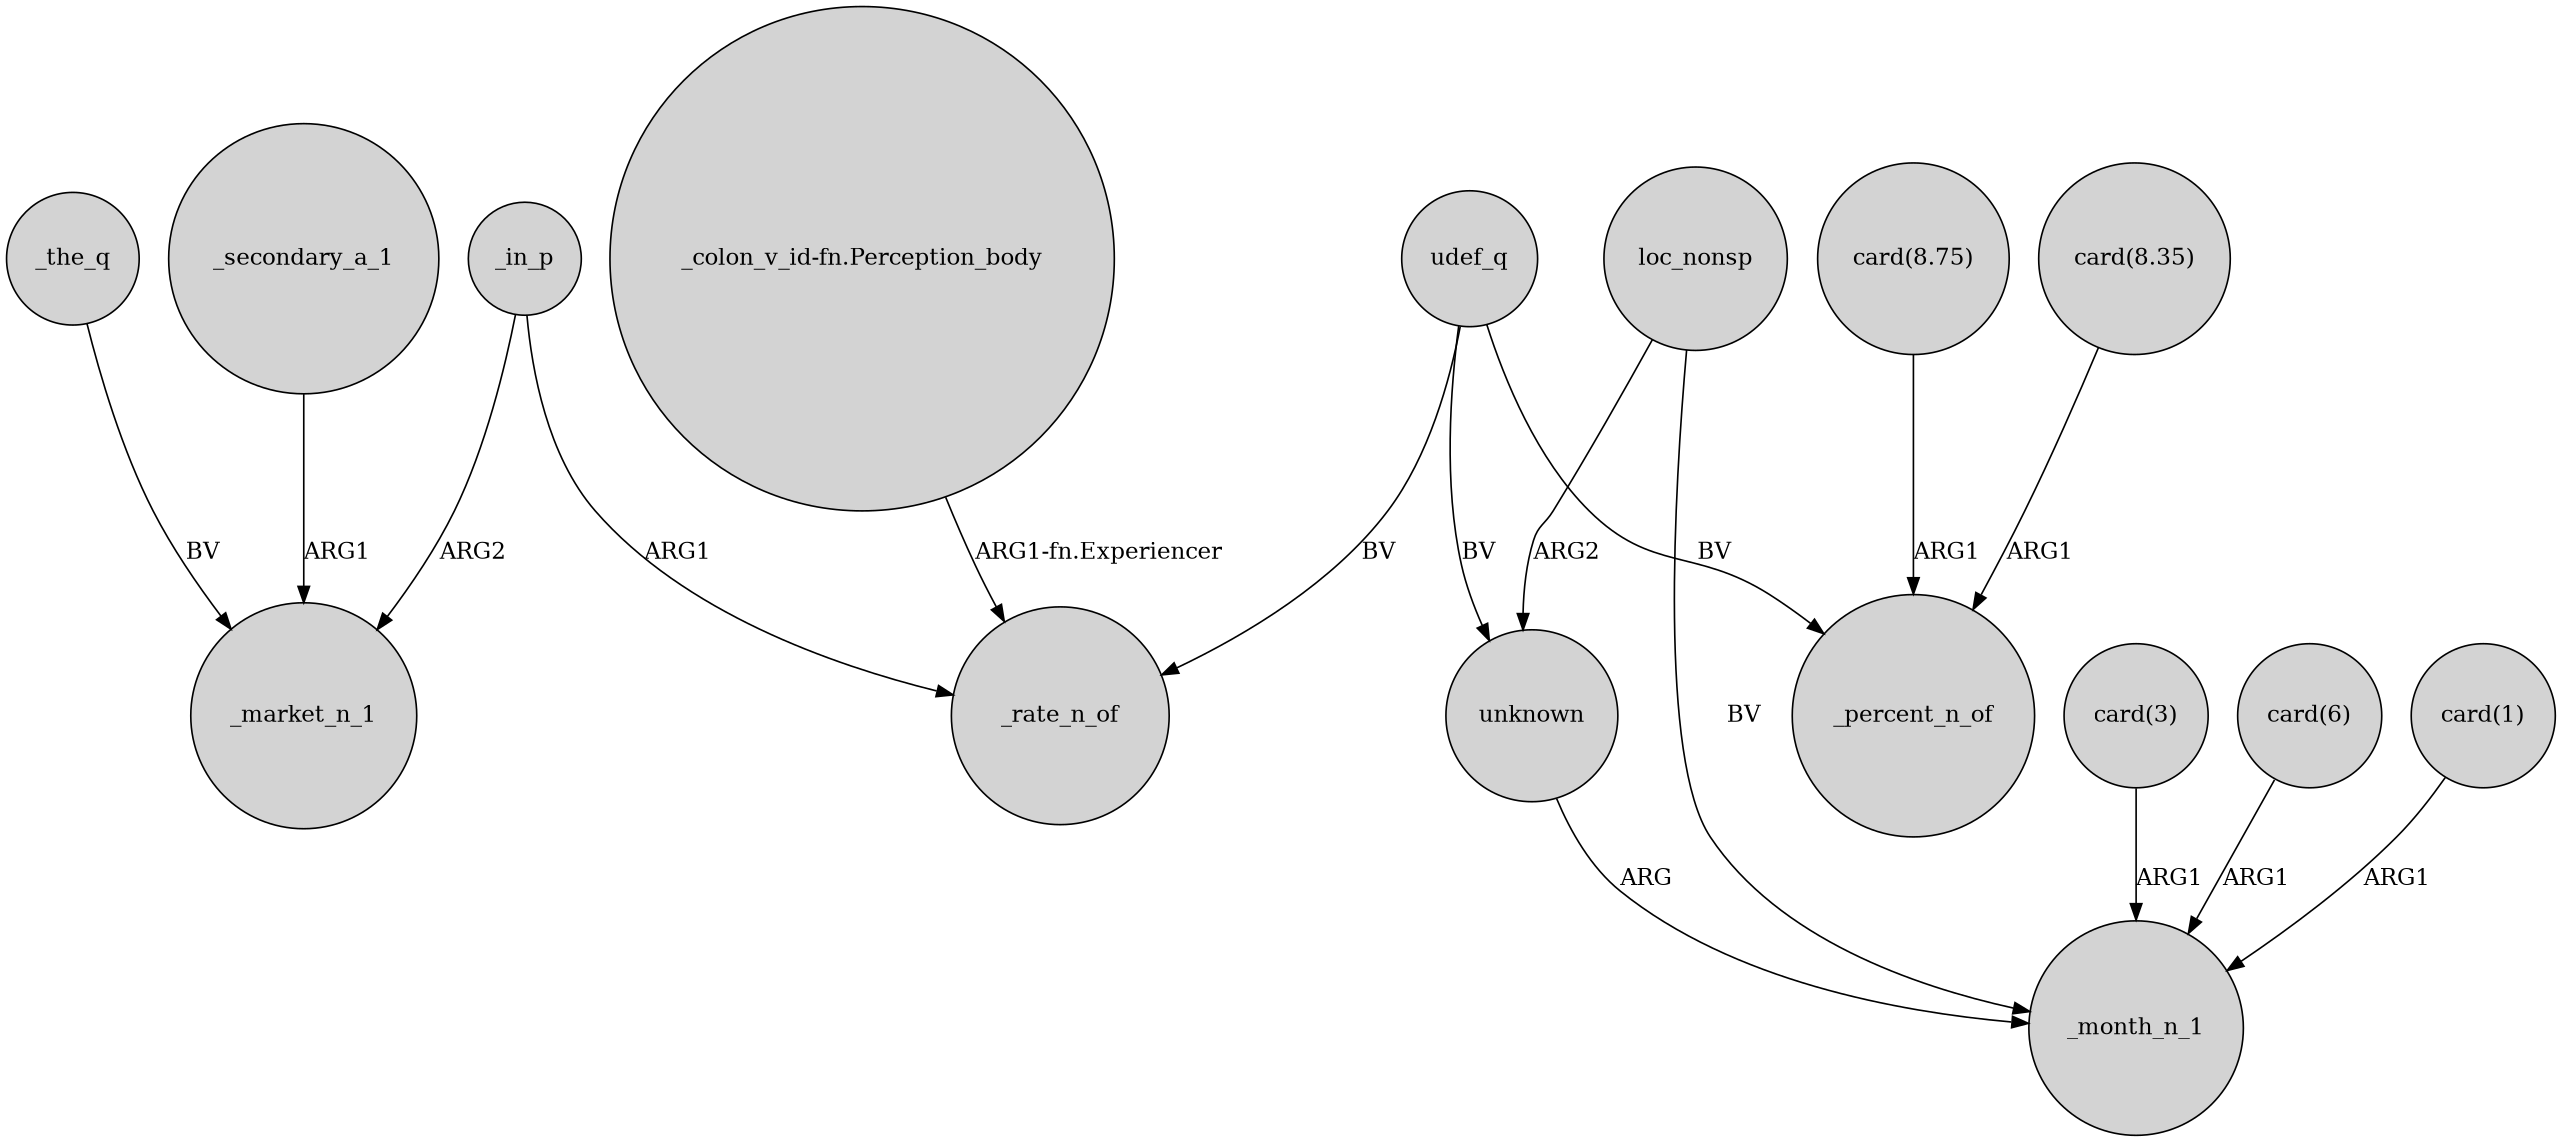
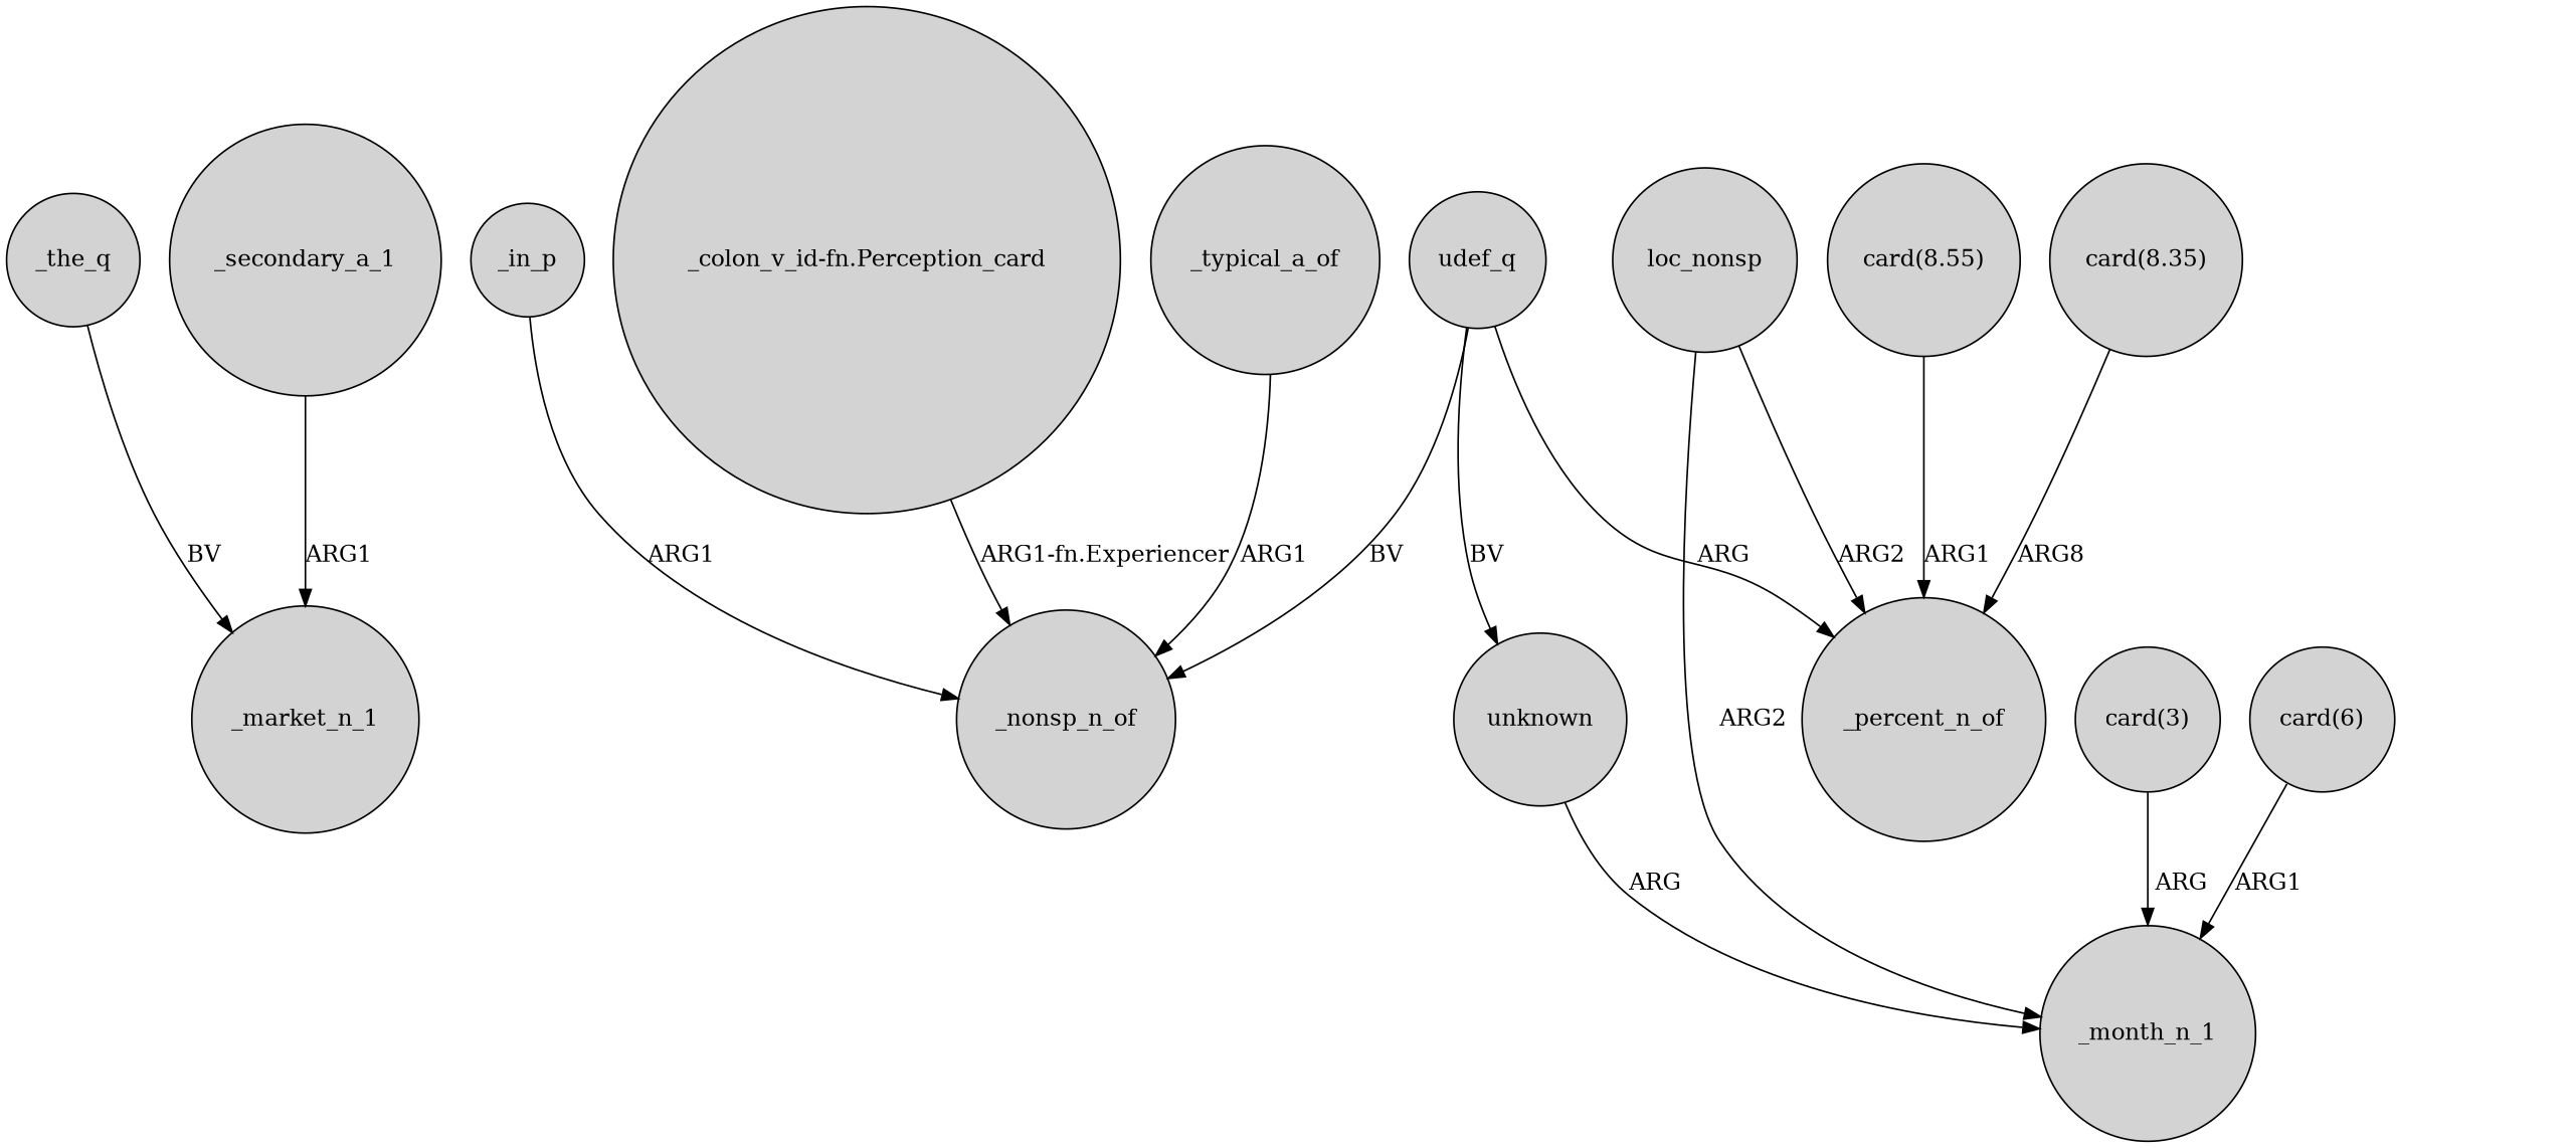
  digraph {
    node [shape=circle style=filled]
    udef_q
-   _rate_n_of
+   _rate_n_of [label=_nonsp_n_of]
    _percent_n_of
    unknown
    _in_p
    _market_n_1
    "card(3)"
    _month_n_1
-   "_colon_v_id-fn.Perception_body"
+   "_colon_v_id-fn.Perception_body" [label="_colon_v_id-fn.Perception_card"]
    "card(8.35)"
    loc_nonsp
    "card(6)"
+   _typical_a_of
    _the_q
-   "card(8.55)" [label="card(8.75)"]
+   "card(8.55)"
    _secondary_a_1
-   "card(1)"
    udef_q -> _rate_n_of [label=BV]
-   udef_q -> _percent_n_of [label=BV]
+   udef_q -> _percent_n_of [label=ARG]
    udef_q -> unknown [label=BV]
    unknown -> _month_n_1 [label=ARG]
    _in_p -> _rate_n_of [label=ARG1]
-   _in_p -> _market_n_1 [label=ARG2]
-   "card(3)" -> _month_n_1 [label=ARG1]
+   "card(3)" -> _month_n_1 [label=ARG]
    "_colon_v_id-fn.Perception_body" -> _rate_n_of [label="ARG1-fn.Experiencer"]
-   "card(8.35)" -> _percent_n_of [label=ARG1]
-   loc_nonsp -> unknown [label=ARG2]
-   loc_nonsp -> _month_n_1 [label=BV]
+   "card(8.35)" -> _percent_n_of [label=ARG8]
+   loc_nonsp -> _percent_n_of [label=ARG2]
+   loc_nonsp -> _month_n_1 [label=ARG2]
    "card(6)" -> _month_n_1 [label=ARG1]
+   _typical_a_of -> _rate_n_of [label=ARG1]
    _the_q -> _market_n_1 [label=BV]
    "card(8.55)" -> _percent_n_of [label=ARG1]
    _secondary_a_1 -> _market_n_1 [label=ARG1]
-   "card(1)" -> _month_n_1 [label=ARG1]
  }
